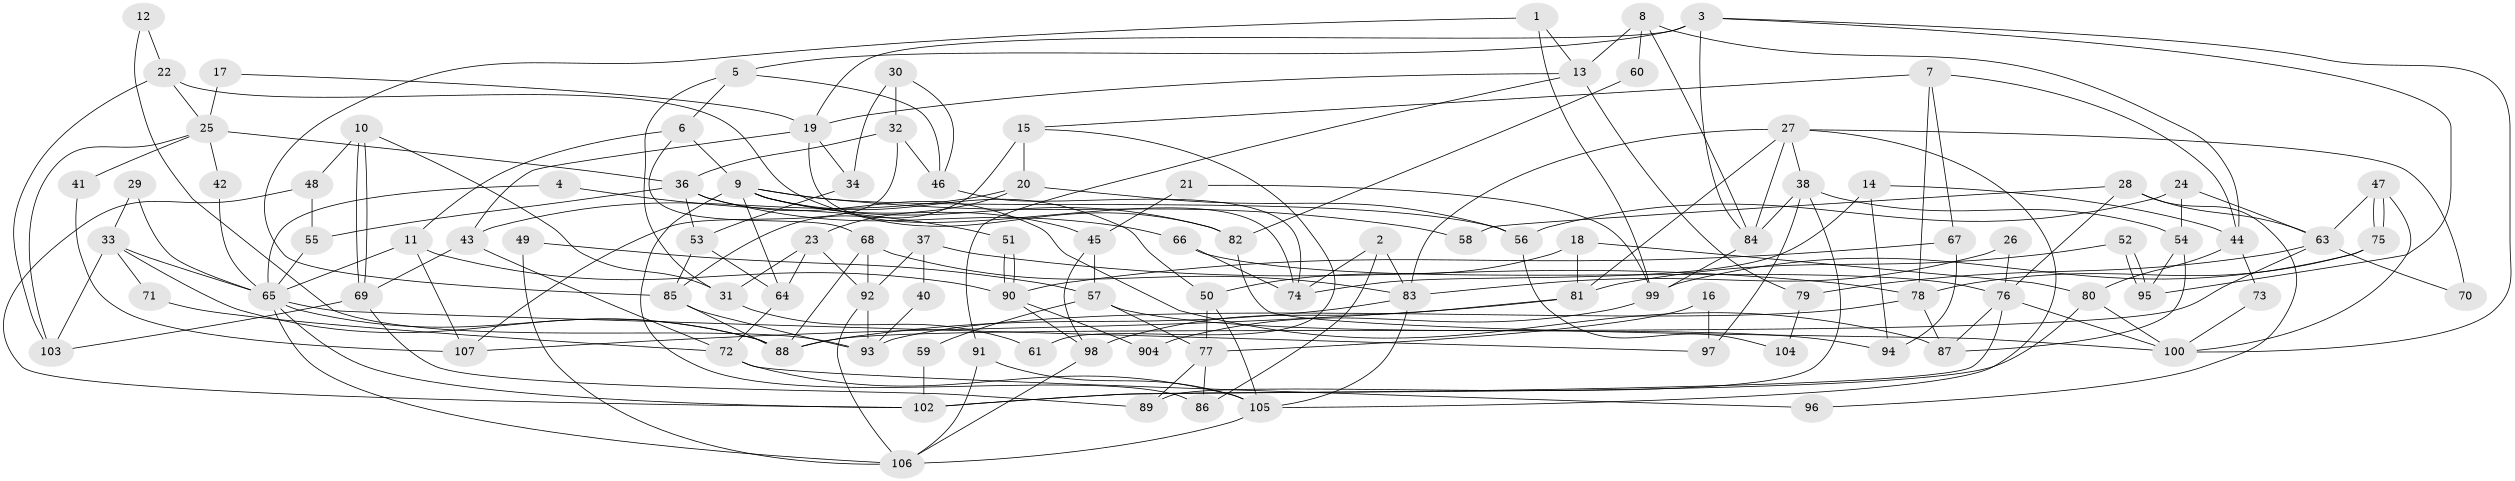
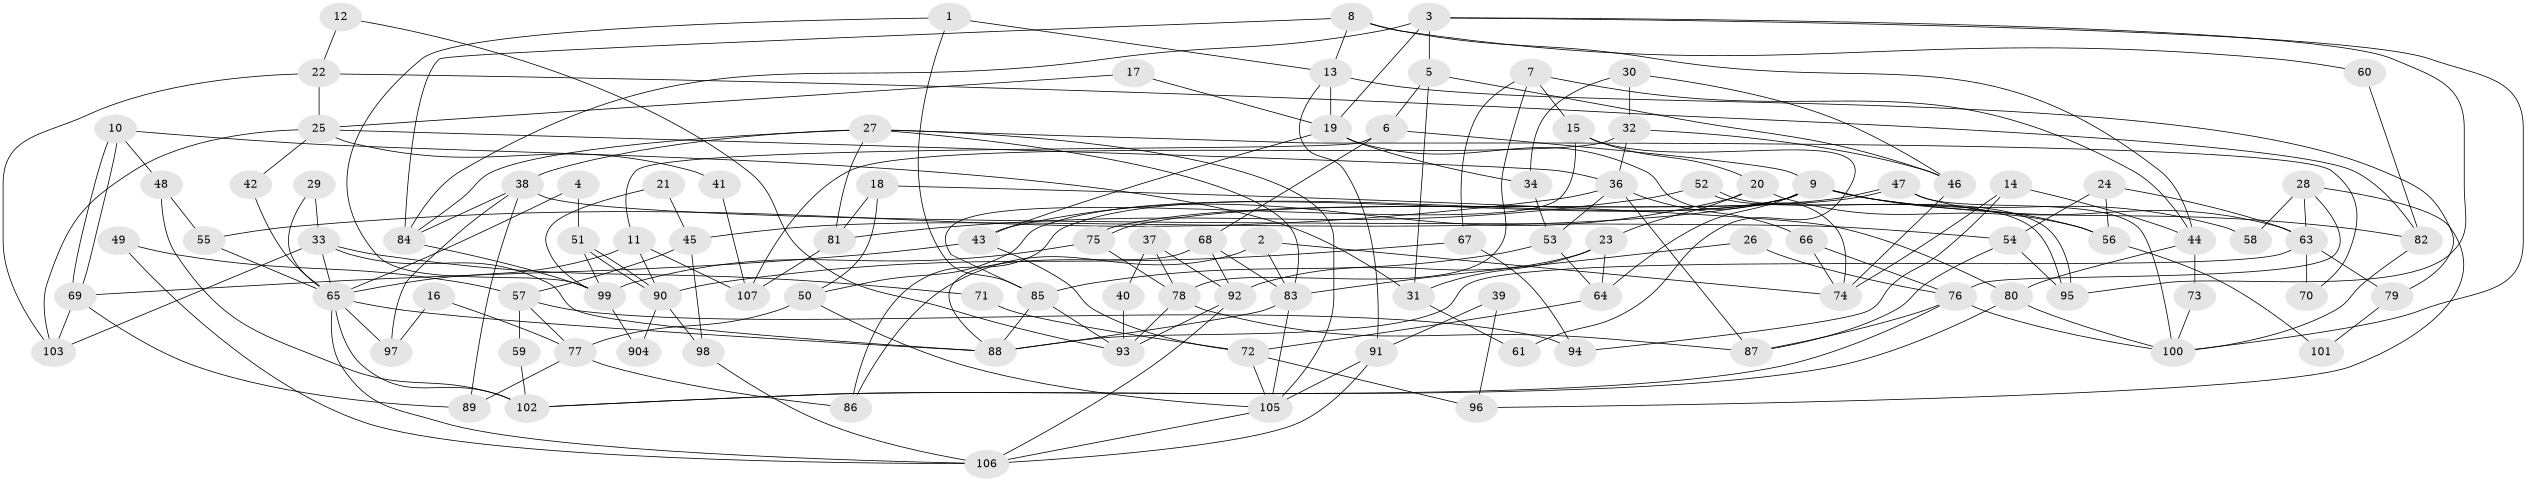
  graph {
    node [color=gray90 style=filled]
    1
    13
    85
    99
    19
    79
    91
    93
    88
    n10 [label=904]
    2
    74
    83
    86
    105
    3
    5
    84
    95
    100
    6
    31
    46
    34
    43
    4
    51
    65
    90
    97
    102
    106
    9
    68
    11
    61
    45
    50
    56
    58
    64
    82
    92
    7
    15
    44
    67
    78
    20
    80
    73
    94
    87
    8
    60
    16
    77
    107
    57
    98
-   101 [label=104]
+   101
    72
    10
    48
    69
    55
    103
    89
    12
    22
    25
    14
    23
    17
    36
    41
    42
    18
    81
    53
    21
    24
    54
    63
    70
    66
    26
    76
    27
    38
    28
    96
    29
    33
    71
    30
    32
    37
    40
+   39
    59
    47
    75
    49
    52
    1 -- 13
    1 -- 85
    1 -- 99
    13 -- 19
    13 -- 79
    13 -- 91
    85 -- 93
    85 -- 88
    99 -- n10
    19 -- 74
    19 -- 34
    19 -- 43
    79 -- 101
    91 -- 105
    91 -- 106
    2 -- 74
    2 -- 83
    2 -- 86
    83 -- 88
    83 -- 105
    105 -- 106
    3 -- 19
    3 -- 5
    3 -- 84
    3 -- 95
    3 -- 100
    5 -- 6
    5 -- 31
    5 -- 46
    84 -- 99
    6 -- 9
    6 -- 68
    6 -- 11
    31 -- 61
    46 -- 74
    34 -- 53
    43 -- 72
    43 -- 69
    4 -- 51
    4 -- 65
+   51 -- 99
    51 -- 90
    51 -- 90
    65 -- 88
    65 -- 97
    65 -- 102
    65 -- 106
    90 -- n10
    90 -- 98
    9 -- 86
    9 -- 45
    9 -- 50
    9 -- 56
    9 -- 58
    9 -- 64
    9 -- 82
    68 -- 88
    68 -- 83
    68 -- 92
    11 -- 65
    11 -- 90
    11 -- 107
    45 -- 57
    45 -- 98
    50 -- 105
    50 -- 77
    56 -- 101
    64 -- 72
    82 -- 100
    92 -- 93
    92 -- 106
    7 -- 15
    7 -- 44
    7 -- 67
    7 -- 78
    15 -- 85
    15 -- 61
    15 -- 20
    44 -- 80
    44 -- 73
    67 -- 90
    67 -- 94
    78 -- 93
    78 -- 87
    20 -- 43
    20 -- 56
    20 -- 23
    80 -- 100
    80 -- 102
    73 -- 100
    8 -- 13
    8 -- 84
    8 -- 44
    8 -- 60
    60 -- 82
    16 -- 97
    16 -- 77
    77 -- 86
    77 -- 89
    57 -- 94
    57 -- 77
    57 -- 59
    98 -- 106
    72 -- 105
    72 -- 96
    10 -- 31
    10 -- 48
    10 -- 69
    10 -- 69
    48 -- 102
    48 -- 55
    69 -- 103
    69 -- 89
    55 -- 65
    12 -- 93
    12 -- 22
    22 -- 82
    22 -- 103
    22 -- 25
    25 -- 103
    25 -- 36
    25 -- 41
    25 -- 42
    14 -- 74
    14 -- 44
    14 -- 94
    23 -- 31
    23 -- 64
    23 -- 92
    17 -- 19
    17 -- 25
    36 -- 87
    36 -- 55
    36 -- 53
    36 -- 66
    41 -- 107
    42 -- 65
    18 -- 50
    18 -- 80
    18 -- 81
    81 -- 107
-   81 -- 98
    53 -- 85
    53 -- 64
    21 -- 99
    21 -- 45
    24 -- 56
    24 -- 54
    24 -- 63
    54 -- 95
    54 -- 87
    63 -- 79
    63 -- 88
    63 -- 70
    66 -- 74
    66 -- 76
    26 -- 83
    26 -- 76
    76 -- 100
    76 -- 102
    76 -- 87
    27 -- 83
    27 -- 105
    27 -- 84
    27 -- 81
    27 -- 70
    27 -- 38
    38 -- 84
    38 -- 97
    38 -- 89
    38 -- 54
    28 -- 58
    28 -- 63
    28 -- 76
    28 -- 96
    29 -- 65
    29 -- 33
    33 -- 88
    33 -- 65
    33 -- 103
    33 -- 71
    71 -- 72
    30 -- 46
    30 -- 34
    30 -- 32
    32 -- 46
    32 -- 107
    32 -- 36
    37 -- 92
    37 -- 78
    37 -- 40
    40 -- 93
+   39 -- 91
+   39 -- 96
    59 -- 102
    47 -- 100
    47 -- 63
    47 -- 75
    47 -- 75
    75 -- 99
    75 -- 78
    49 -- 106
    49 -- 57
    52 -- 95
    52 -- 95
    52 -- 81
  }
